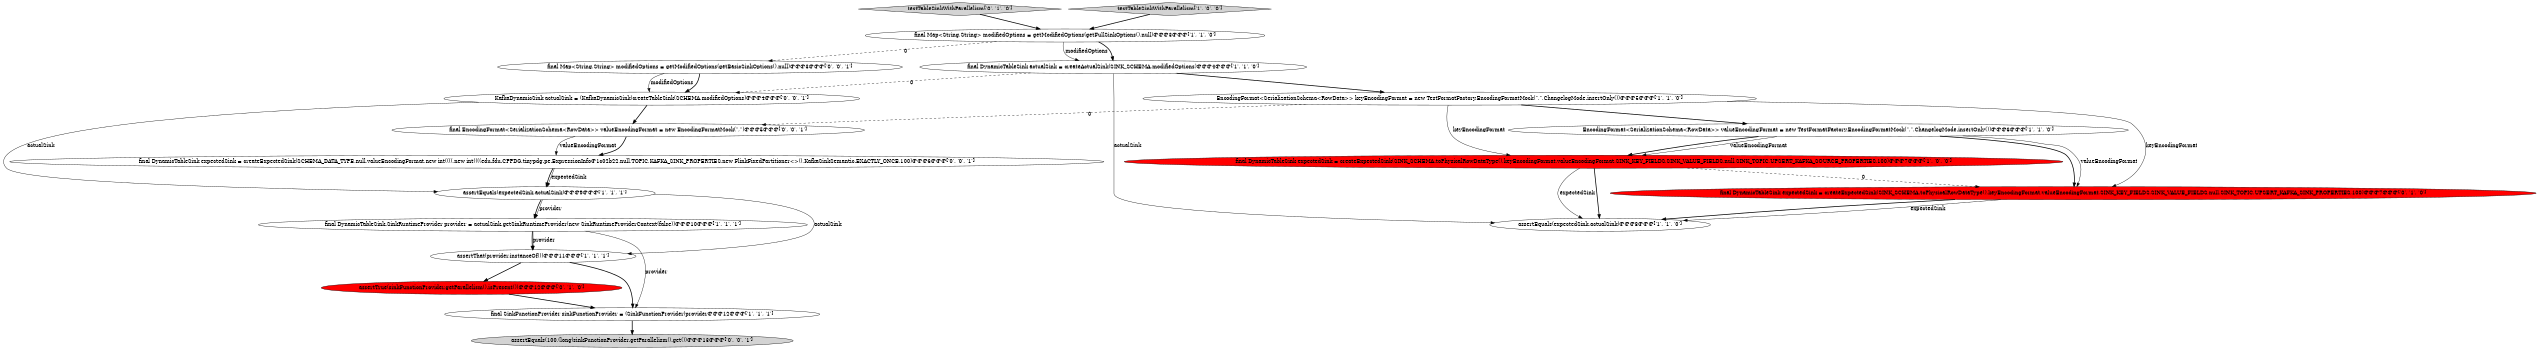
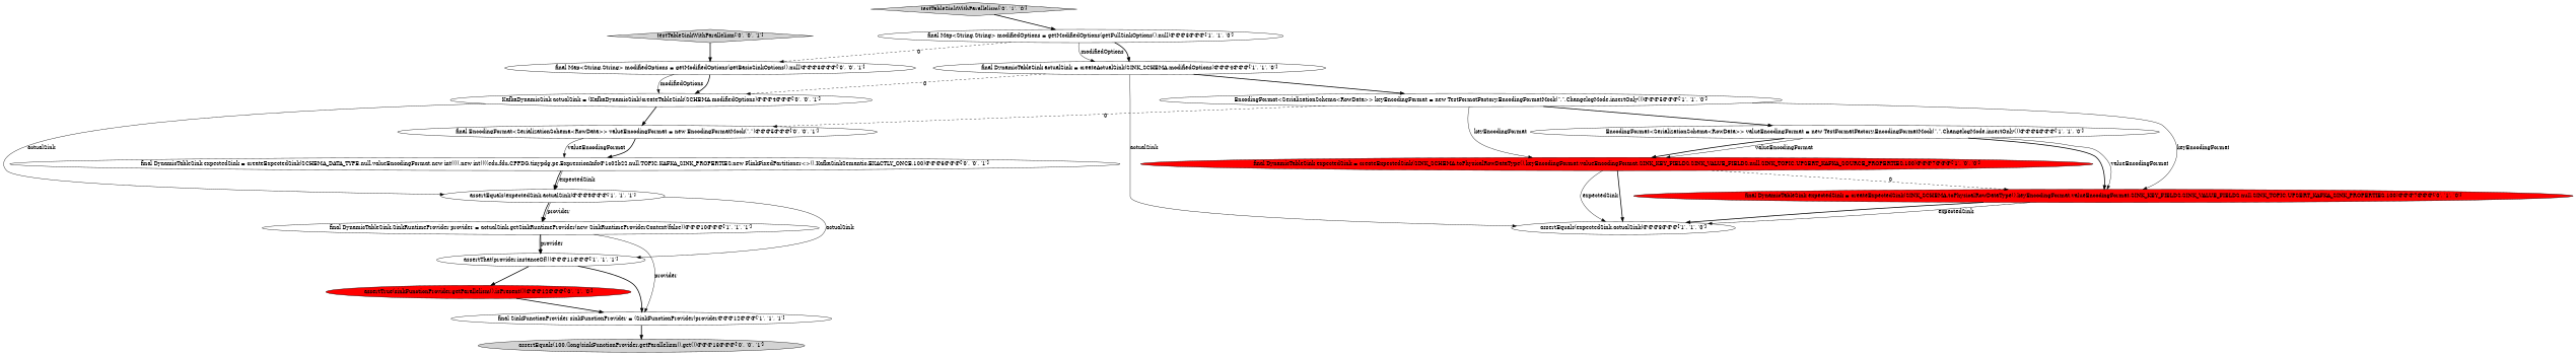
  digraph {
    node [fillcolor=white shape=ellipse style=filled]
    edge [style=bold]
    n1 [label="assertEquals(expectedSink,actualSink)@@@8@@@['1', '1', '0']"]
    n2 [label="assertEquals(expectedSink,actualSink)@@@9@@@['1', '1', '1']"]
    n3 [label="final DynamicTableSink.SinkRuntimeProvider provider = actualSink.getSinkRuntimeProvider(new SinkRuntimeProviderContext(false))@@@10@@@['1', '1', '1']"]
    n4 [label="assertThat(provider,instanceOf())@@@11@@@['1', '1', '1']"]
    n5 [fillcolor=lightgray label="assertEquals(100,(long)sinkFunctionProvider.getParallelism().get())@@@13@@@['0', '0', '1']"]
    n6 [fillcolor=red label="final DynamicTableSink expectedSink = createExpectedSink(SINK_SCHEMA.toPhysicalRowDataType(),keyEncodingFormat,valueEncodingFormat,SINK_KEY_FIELDS,SINK_VALUE_FIELDS,null,SINK_TOPIC,UPSERT_KAFKA_SINK_PROPERTIES,100)@@@7@@@['0', '1', '0']"]
    n7 [label="EncodingFormat<SerializationSchema<RowData>> valueEncodingFormat = new TestFormatFactory.EncodingFormatMock(\",\",ChangelogMode.insertOnly())@@@6@@@['1', '1', '0']"]
    n8 [fillcolor=red label="final DynamicTableSink expectedSink = createExpectedSink(SINK_SCHEMA.toPhysicalRowDataType(),keyEncodingFormat,valueEncodingFormat,SINK_KEY_FIELDS,SINK_VALUE_FIELDS,null,SINK_TOPIC,UPSERT_KAFKA_SOURCE_PROPERTIES,100)@@@7@@@['1', '0', '0']"]
    n9 [label="final Map<String,String> modifiedOptions = getModifiedOptions(getBasicSinkOptions(),null)@@@3@@@['0', '0', '1']"]
    n10 [label="KafkaDynamicSink actualSink = (KafkaDynamicSink)createTableSink(SCHEMA,modifiedOptions)@@@4@@@['0', '0', '1']"]
    n11 [label="final EncodingFormat<SerializationSchema<RowData>> valueEncodingFormat = new EncodingFormatMock(\",\")@@@5@@@['0', '0', '1']"]
+   n12 [fillcolor=lightgray label="testTableSinkWithParallelism['0', '0', '1']" shape=diamond]
    n13 [label="final DynamicTableSink expectedSink = createExpectedSink(SCHEMA_DATA_TYPE,null,valueEncodingFormat,new int((((,new int((((edu.fdu.CPPDG.tinypdg.pe.ExpressionInfo@1c02b22,null,TOPIC,KAFKA_SINK_PROPERTIES,new FlinkFixedPartitioner<>(),KafkaSinkSemantic.EXACTLY_ONCE,100)@@@6@@@['0', '0', '1']"]
    n14 [label="final Map<String,String> modifiedOptions = getModifiedOptions(getFullSinkOptions(),null)@@@3@@@['1', '1', '0']"]
    n15 [label="final DynamicTableSink actualSink = createActualSink(SINK_SCHEMA,modifiedOptions)@@@4@@@['1', '1', '0']"]
    n16 [label="EncodingFormat<SerializationSchema<RowData>> keyEncodingFormat = new TestFormatFactory.EncodingFormatMock(\",\",ChangelogMode.insertOnly())@@@5@@@['1', '1', '0']"]
    n17 [label="final SinkFunctionProvider sinkFunctionProvider = (SinkFunctionProvider)provider@@@12@@@['1', '1', '1']"]
    n18 [fillcolor=red label="assertTrue(sinkFunctionProvider.getParallelism().isPresent())@@@12@@@['0', '1', '0']"]
    n19 [fillcolor=lightgray label="testTableSinkWithParallelism['0', '1', '0']" shape=diamond]
-   n20 [fillcolor=lightgray label="testTableSinkWithParallelism['1', '0', '0']" shape=diamond]
    n2 -> n3 [label=provider style=solid]
    n2 -> n3
    n2 -> n4 [label=actualSink style=solid]
    n3 -> n4 [label=provider style=solid]
    n3 -> n4
    n3 -> n17 [label=provider style=solid]
    n4 -> n17
    n4 -> n18
    n6 -> n1 [label=expectedSink style=solid]
    n6 -> n1
    n7 -> n6
    n7 -> n6 [label=valueEncodingFormat style=solid]
    n7 -> n8
    n7 -> n8 [label=valueEncodingFormat style=solid]
    n8 -> n1 [label=expectedSink style=solid]
    n8 -> n1
    n8 -> n6 [label=0 style=dashed]
    n9 -> n10
    n9 -> n10 [label=modifiedOptions style=solid]
    n10 -> n2 [label=actualSink style=solid]
    n10 -> n11
    n11 -> n13
    n11 -> n13 [label=valueEncodingFormat style=solid]
+   n12 -> n9
    n13 -> n2
    n13 -> n2 [label=expectedSink style=solid]
    n14 -> n9 [label=0 style=dashed]
    n14 -> n15 [label=modifiedOptions style=solid]
    n14 -> n15
    n15 -> n1 [label=actualSink style=solid]
    n15 -> n10 [label=0 style=dashed]
    n15 -> n16
    n16 -> n6 [label=keyEncodingFormat style=solid]
    n16 -> n7
    n16 -> n8 [label=keyEncodingFormat style=solid]
    n16 -> n11 [label=0 style=dashed]
    n17 -> n5
    n18 -> n17
    n19 -> n14
-   n20 -> n14
  }
